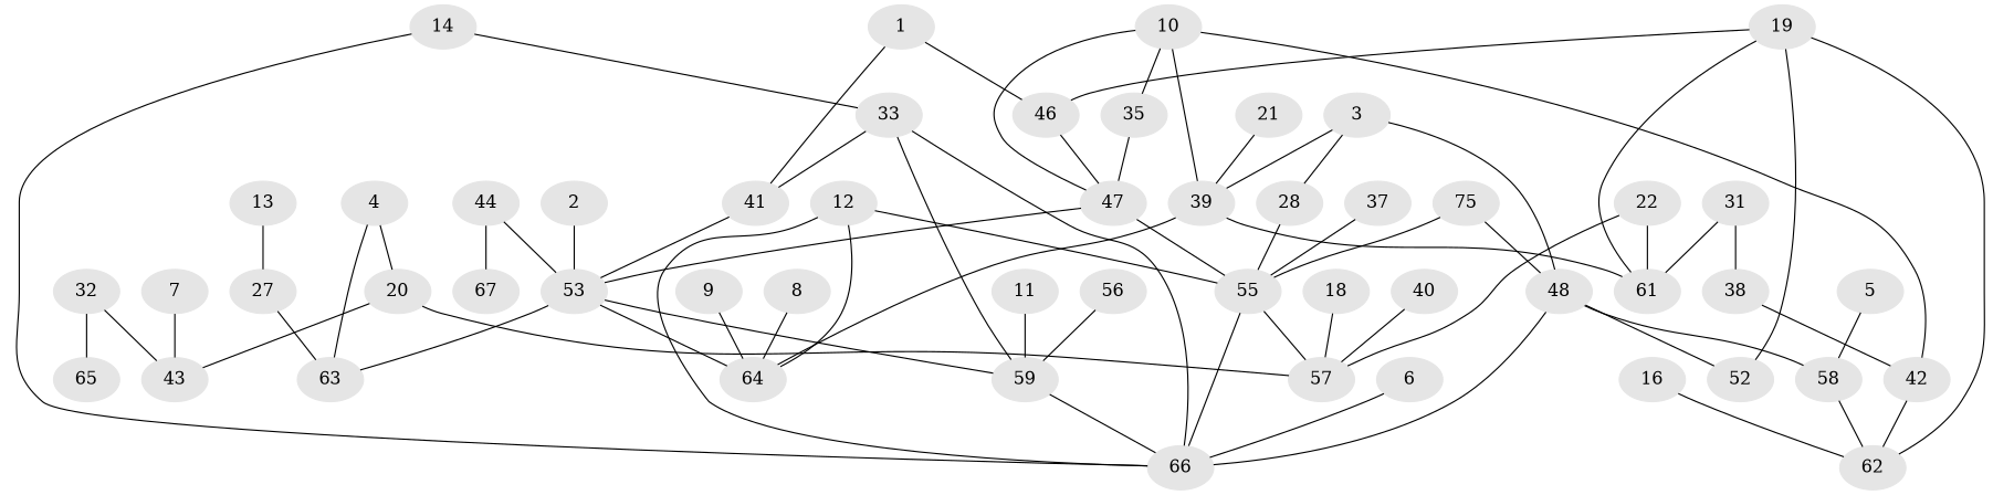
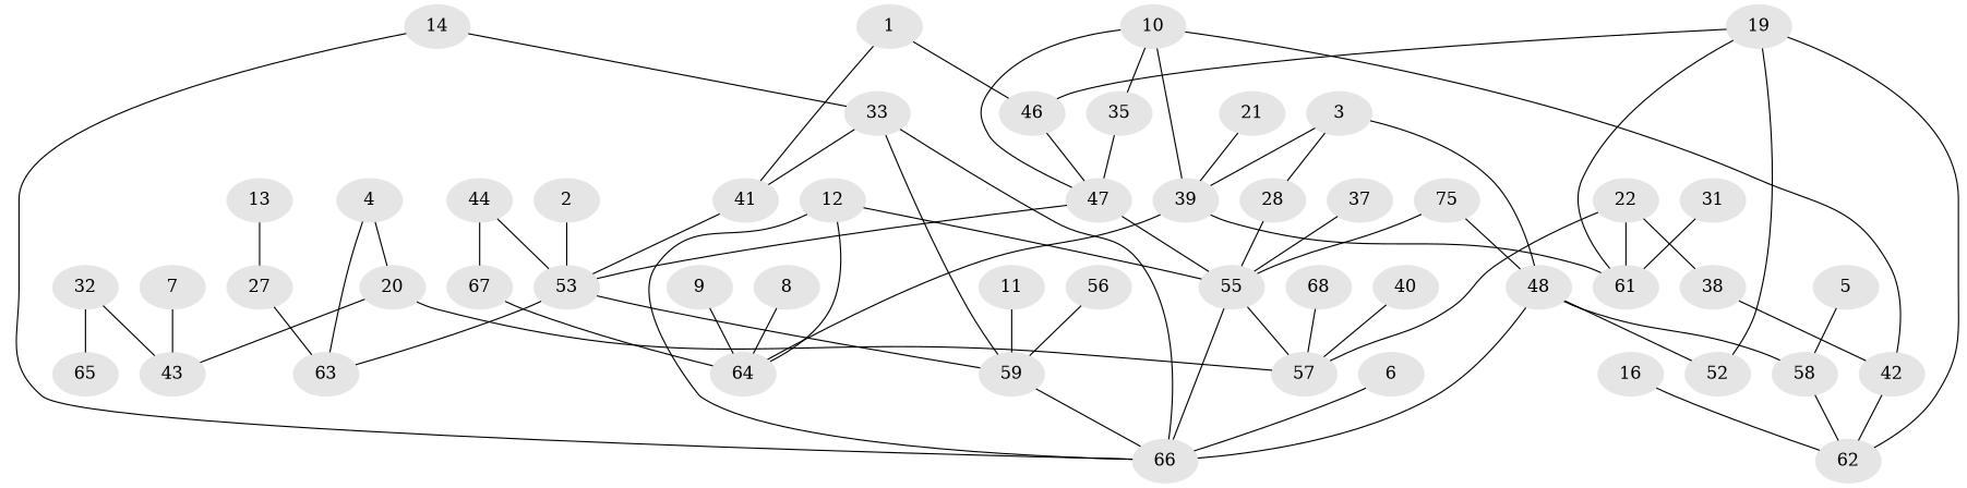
  graph {
    node [color=gray90 style=filled]
    edge [weight=1.0]
    1
    41
    46
    53
    47
    2
    63
    64
    59
    3
    28
    39
    48
    55
    61
    58
    66
    52
    4
    20
    43
    57
    5
    62
    6
    7
    8
    9
    10
    35
    42
    11
    12
    13
    27
    14
    33
    n38 [label=75]
    16
-   18
+   18 [label=68]
    19
    21
    22
    38
    31
    32
    65
    37
    40
    44
    67
    56
    1 -- 41
    1 -- 46
    41 -- 53
    46 -- 47
    53 -- 63
-   53 -- 64
+   67 -- 64
    53 -- 59
    47 -- 53
    47 -- 55
    2 -- 53
    59 -- 66
    3 -- 28
    3 -- 39
    3 -- 48
    28 -- 55
    39 -- 64
    39 -- 61
    48 -- 58
    48 -- 66
    48 -- 52
    55 -- 66
    55 -- 57
    58 -- 62
    4 -- 63
    4 -- 20
    20 -- 43
    20 -- 57
    5 -- 58
    6 -- 66
    7 -- 43
    8 -- 64
    9 -- 64
    10 -- 47
    10 -- 39
    10 -- 35
    10 -- 42
    35 -- 47
    42 -- 62
    11 -- 59
    12 -- 64
    12 -- 55
    12 -- 66
    13 -- 27
    27 -- 63
    14 -- 66
    14 -- 33
    33 -- 41
    33 -- 59
    33 -- 66
    n38 -- 48
    n38 -- 55 [weight=2.0]
    16 -- 62
    18 -- 57
    19 -- 46
    19 -- 61
    19 -- 52
    19 -- 62
    21 -- 39
    22 -- 61
    22 -- 57
-   31 -- 38
+   22 -- 38
    38 -- 42
    31 -- 61
    32 -- 43
    32 -- 65
    37 -- 55
    40 -- 57
    44 -- 53
    44 -- 67
    56 -- 59
  }
